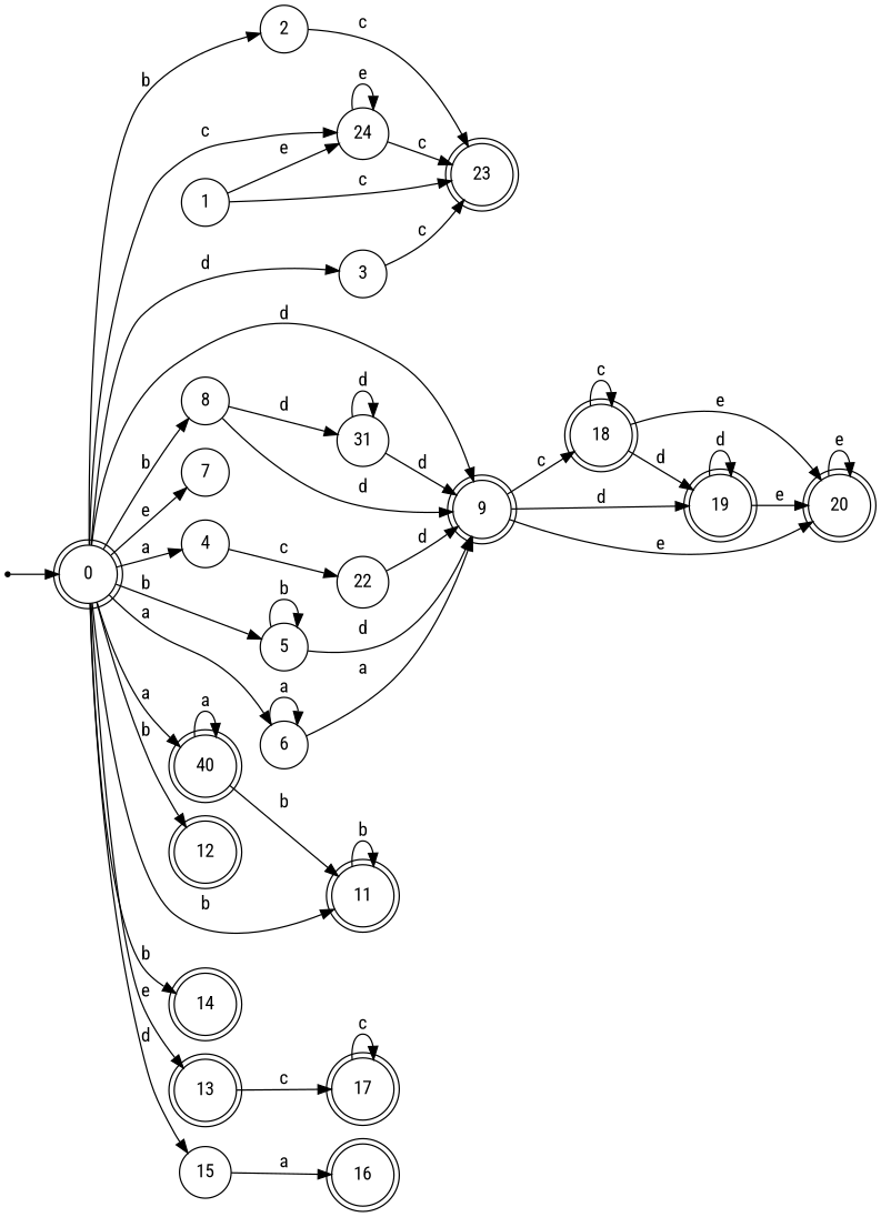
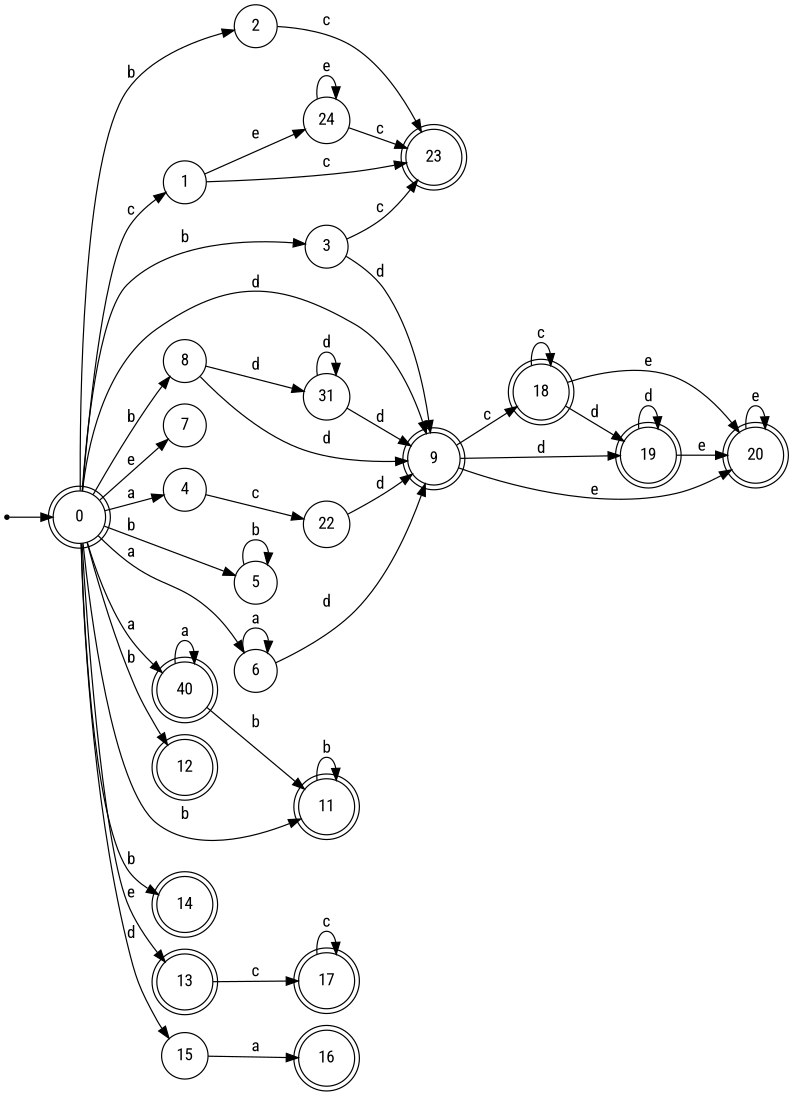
  digraph {
    fontname="Roboto Condensed"
    rankdir=LR
    node [fontname="Roboto Condensed" shape=doublecircle]
    edge [fontname="Roboto Condensed"]
    dummy0 [shape=point]
    0
    1 [shape=circle]
    2 [shape=circle]
    3 [shape=circle]
    4 [shape=circle]
    5 [shape=circle]
    6 [shape=circle]
    7 [shape=circle]
    8 [shape=circle]
    9
    n12 [label=40]
    11
    12
    13
    14
    15 [shape=circle]
    23
    24 [shape=circle]
    22 [shape=circle]
    n21 [label=31 shape=circle]
    18
    19
    20
    17
    16
    dummy0 -> 0
-   0 -> 24 [label=c]
+   0 -> 1 [label=c]
    0 -> 2 [label=b]
-   0 -> 3 [label=d]
+   0 -> 3 [label=b]
    0 -> 4 [label=a]
    0 -> 5 [label=b]
    0 -> 6 [label=a]
    0 -> 7 [label=e]
    0 -> 8 [label=b]
    0 -> 9 [label=d]
    0 -> n12 [label=a]
    0 -> 11 [label=b]
    0 -> 12 [label=b]
    0 -> 13 [label=e]
    0 -> 14 [label=b]
    0 -> 15 [label=d]
    1 -> 23 [label=c]
    1 -> 24 [label=e]
    2 -> 23 [label=c]
    3 -> 23 [label=c]
    4 -> 22 [label=c]
    5 -> 5 [label=b]
-   5 -> 9 [label=d]
+   3 -> 9 [label=d]
    6 -> 6 [label=a]
-   6 -> 9 [label=a]
+   6 -> 9 [label=d]
    8 -> 9 [label=d]
    8 -> n21 [label=d]
    9 -> 18 [label=c]
    9 -> 19 [label=d]
    9 -> 20 [label=e]
    n12 -> n12 [label=a]
    n12 -> 11 [label=b]
    11 -> 11 [label=b]
    13 -> 17 [label=c]
    15 -> 16 [label=a]
    24 -> 23 [label=c]
    24 -> 24 [label=e]
    22 -> 9 [label=d]
    n21 -> 9 [label=d]
    n21 -> n21 [label=d]
    18 -> 18 [label=c]
    18 -> 19 [label=d]
    18 -> 20 [label=e]
    19 -> 19 [label=d]
    19 -> 20 [label=e]
    20 -> 20 [label=e]
    17 -> 17 [label=c]
  }
